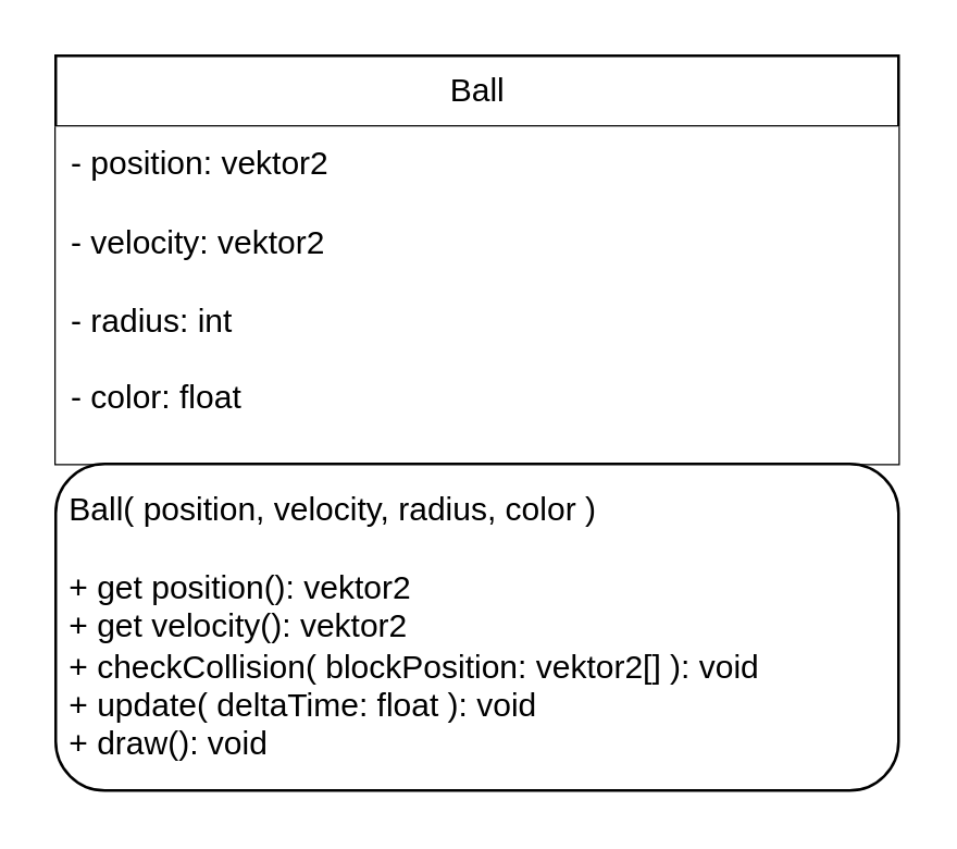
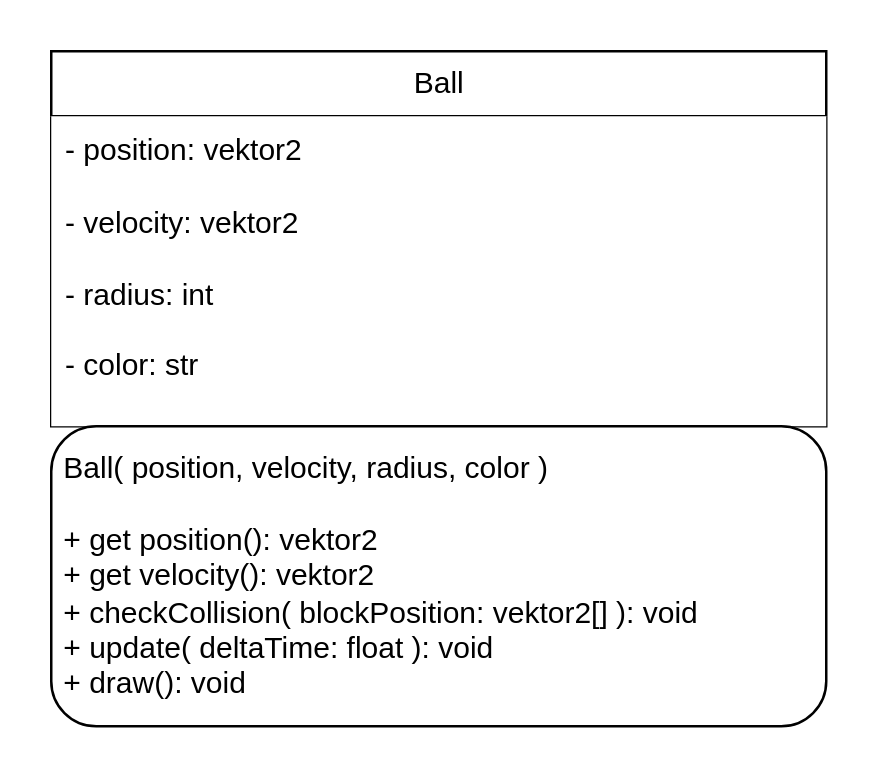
  <mxCell id="0" />
  <mxCell id="1" parent="0" />
  <mxCell id="2" value="Ball" style="swimlane;fontStyle=0;childLayout=stackLayout;horizontal=1;startSize=26;fillColor=#FFFFFF;horizontalStack=0;resizeParent=1;resizeParentMax=0;resizeLast=0;collapsible=1;marginBottom=0;html=1;shadow=0;" vertex="1" parent="1"><mxGeometry x="20" y="20" width="310" height="150" as="geometry" /></mxCell>
- <mxCell id="3" value="- position: vektor2&lt;br&gt;&lt;br&gt;- velocity: vektor2&lt;br&gt;&lt;br&gt;- radius: int&lt;br&gt;&lt;br&gt;- color: float" style="text;strokeColor=none;fillColor=#FFFFFF;align=left;verticalAlign=top;spacingLeft=4;spacingRight=4;overflow=hidden;rotatable=0;points=[[0,0.5],[1,0.5]];portConstraint=eastwest;whiteSpace=wrap;html=1;shadow=0;" vertex="1" parent="2"><mxGeometry y="26" width="310" height="124" as="geometry" /></mxCell>
+ <mxCell id="3" value="- position: vektor2&lt;br&gt;&lt;br&gt;- velocity: vektor2&lt;br&gt;&lt;br&gt;- radius: int&lt;br&gt;&lt;br&gt;- color: str" style="text;strokeColor=none;fillColor=#FFFFFF;align=left;verticalAlign=top;spacingLeft=4;spacingRight=4;overflow=hidden;rotatable=0;points=[[0,0.5],[1,0.5]];portConstraint=eastwest;whiteSpace=wrap;html=1;shadow=0;" vertex="1" parent="2"><mxGeometry y="26" width="310" height="124" as="geometry" /></mxCell>
  <mxCell id="4" value="&amp;nbsp;Ball( position, velocity, radius, color )&lt;br&gt;&lt;br&gt;&amp;nbsp;+ get position(): vektor2&lt;br&gt;&amp;nbsp;+ get velocity(): vektor2&lt;br&gt;&amp;nbsp;+ checkCollision( blockPosition: vektor2[] ): void&lt;br&gt;&amp;nbsp;+ update( deltaTime: float ): void&lt;br&gt;&amp;nbsp;+ draw(): void" style="whiteSpace=wrap;html=1;align=left;rounded=1;" vertex="1" parent="1"><mxGeometry x="20" y="170" width="310" height="120" as="geometry" /></mxCell>
